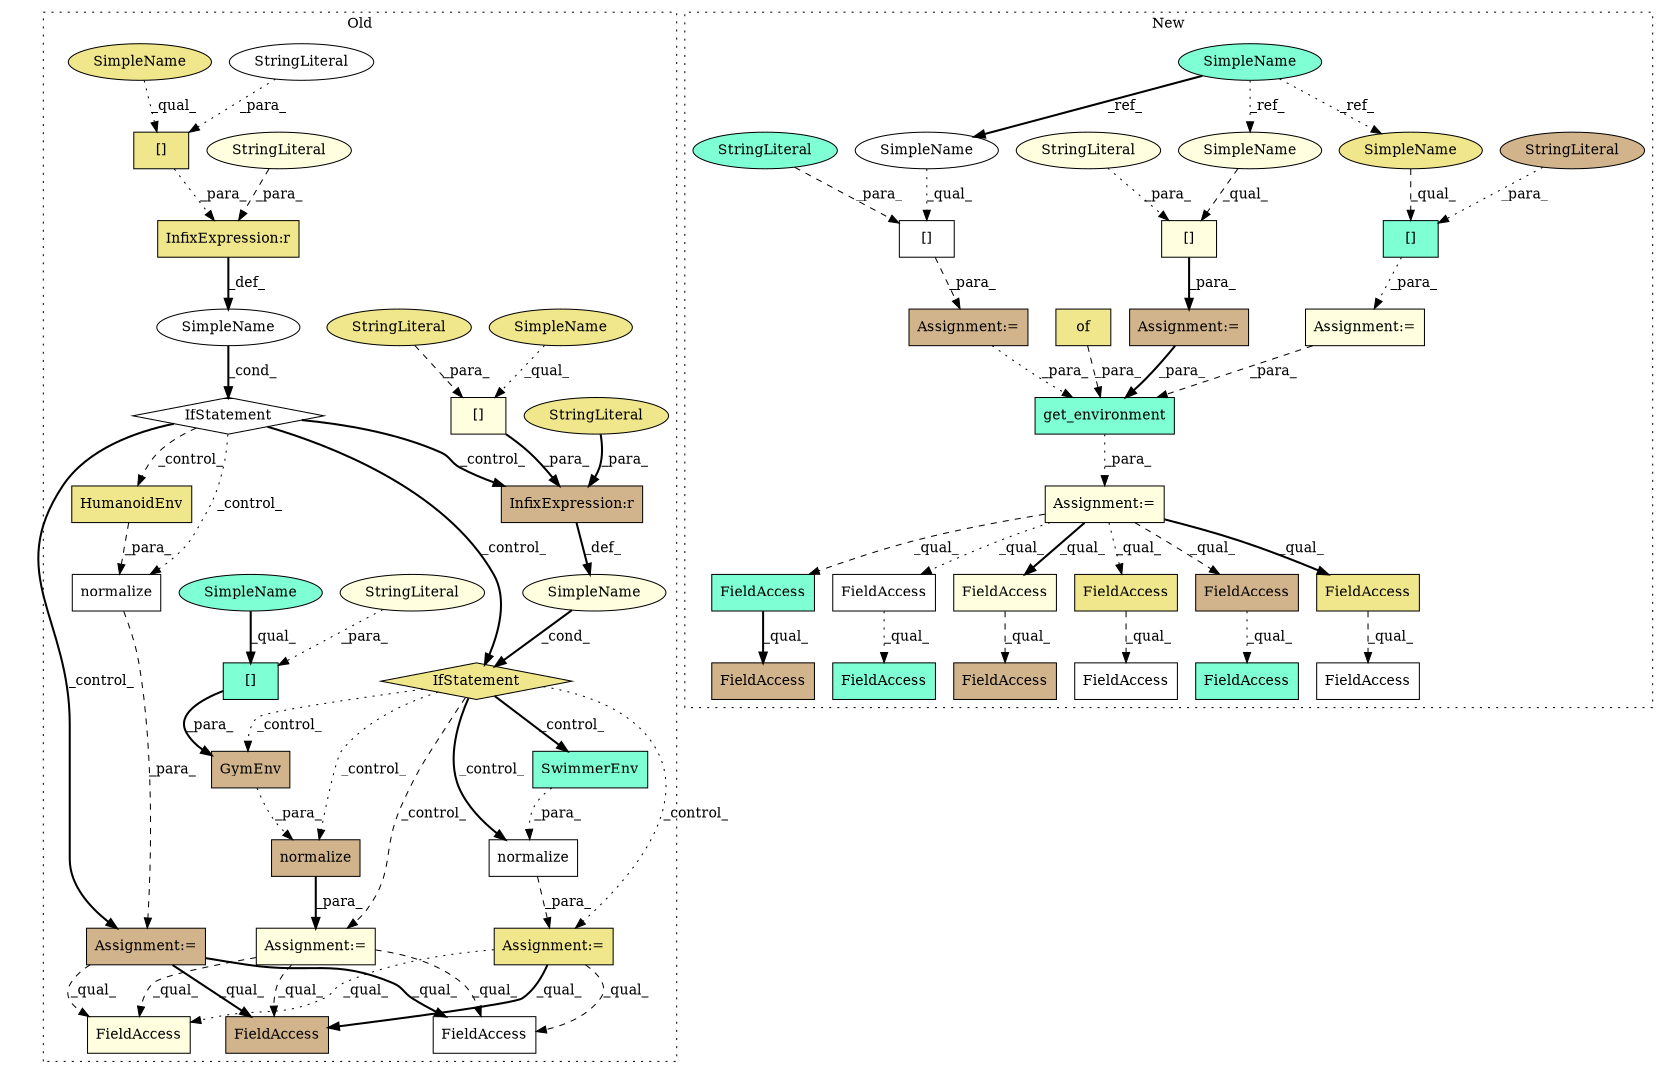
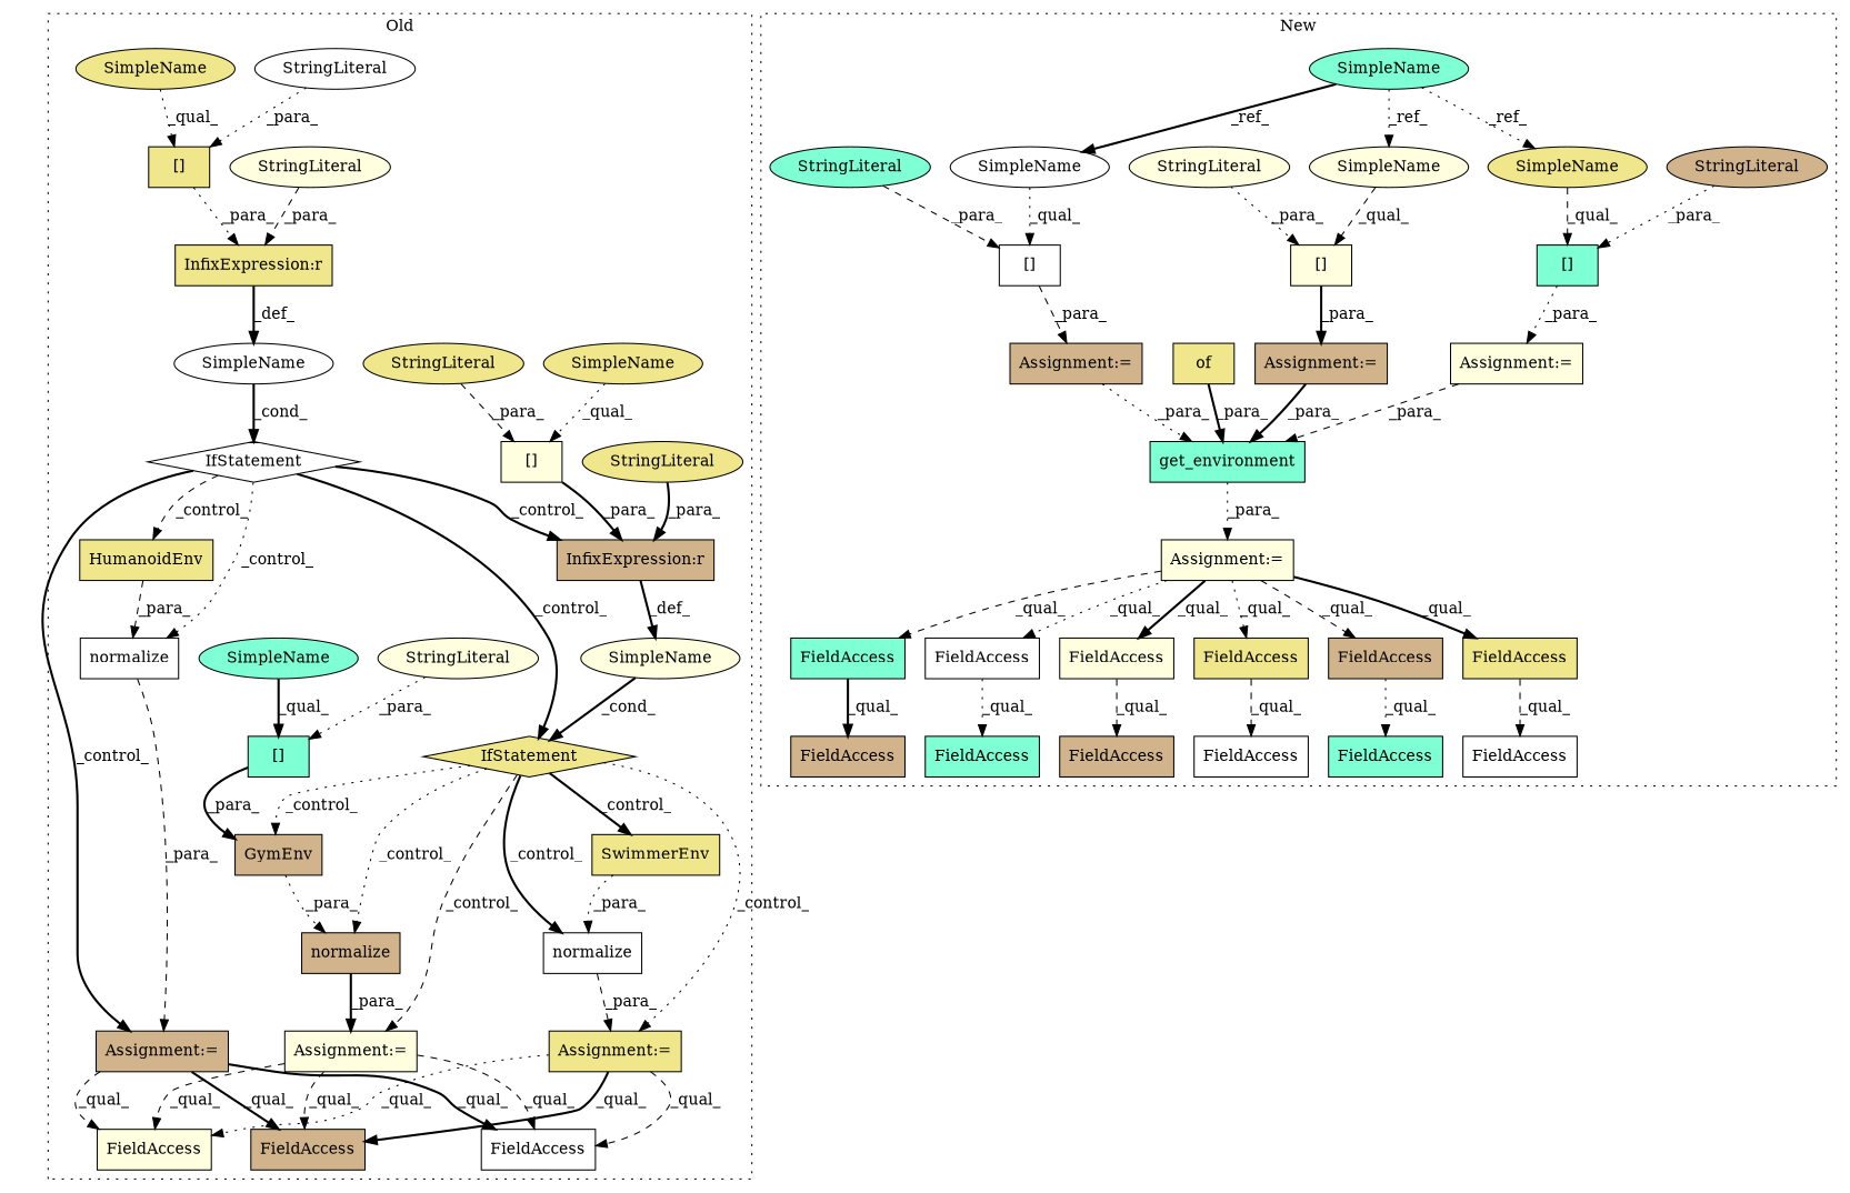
  digraph {
    node [a=22 fillcolor=khaki l=1 shape=box style=filled]
    edge [style=bold]
    n1 [a=2 fillcolor=lightyellow l="8,1" label="[]" s="2682,2700"]
    n2 [a=45 l=10 label=StringLiteral s=2690 shape=ellipse]
    n3 [a=27 fillcolor=tan l=4 label="InfixExpression:r" s=2701]
    n4 [a=42 fillcolor=white label=SimpleName shape=ellipse l=""]
    n5 [a=32 fillcolor=white l="10,1" label=normalize s="2636,2659"]
    n6 [a=45 l=15 label=StringLiteral s=2705 shape=ellipse]
    n7 [a=32 fillcolor=tan l="7,1" label=GymEnv s="2793,2819"]
    n8 [a=42 fillcolor=lightyellow label=SimpleName shape=ellipse l=""]
    n9 [a=32 fillcolor=tan l="10,1" label=normalize s="2783,2820"]
    n10 [a=2 fillcolor=aquamarine l="8,1" label="[]" s="2800,2818"]
    n11 [a=27 l=4 label="InfixExpression:r" s=2602]
    n12 [a=2 l="8,1" label="[]" s="2583,2601"]
    n13 [a=32 l=13 label=HumanoidEnv s=2646]
    n14 [a=45 fillcolor=lightyellow l=16 label=StringLiteral s=2606 shape=ellipse]
    n15 [a=45 fillcolor=white l=10 label=StringLiteral s=2591 shape=ellipse]
    n16 [a=45 fillcolor=lightyellow l=10 label=StringLiteral s=2808 shape=ellipse]
    n17 [fillcolor=lightyellow l=8 label=FieldAccess s=2885]
    n18 [a=32 fillcolor=white l="10,1" label=normalize s="2734,2756"]
    n19 [a=25 fillcolor=white l="4,2" label=IfStatement s="2579,2622" shape=diamond]
    n20 [a=7 fillcolor=lightyellow label="Assignment:=" s=2782]
    n21 [a=25 l="4,2" label=IfStatement s="2678,2720" shape=diamond]
    n22 [a=7 fillcolor=tan label="Assignment:=" s=2635]
    n23 [a=7 label="Assignment:=" s=2733]
-   n24 [a=32 fillcolor=aquamarine l=12 label=SwimmerEnv s=2744]
+   n24 [a=32 l=12 label=SwimmerEnv s=2744]
    n25 [fillcolor=tan l=8 label=FieldAccess s=3187]
    n26 [fillcolor=white l=8 label=FieldAccess s=3279]
    n27 [a=42 l=7 label=SimpleName s=2583 shape=ellipse]
    n28 [a=42 fillcolor=aquamarine l=7 label=SimpleName s=2800 shape=ellipse]
    n29 [a=42 l=7 label=SimpleName s=2682 shape=ellipse]
    n30 [a=32 l=4 label=of s=2351]
    n31 [a=7 fillcolor=lightyellow label="Assignment:=" s=2309]
    n32 [fillcolor=aquamarine l=22 label=FieldAccess s=2786]
    n33 [fillcolor=white l=27 label=FieldAccess s=2911]
    n34 [fillcolor=white l=16 label=FieldAccess s=2939]
    n35 [fillcolor=lightyellow l=16 label=FieldAccess s=2442]
    n36 [fillcolor=tan l=22 label=FieldAccess s=2442]
    n37 [l=21 label=FieldAccess s=2911]
    n38 [fillcolor=aquamarine l=22 label=FieldAccess s=2939]
    n39 [fillcolor=tan l=16 label=FieldAccess s=2786]
    n40 [l=21 label=FieldAccess s=2758]
    n41 [fillcolor=aquamarine l=21 label=FieldAccess s=2845]
    n42 [fillcolor=tan l=27 label=FieldAccess s=2845]
    n43 [fillcolor=white l=27 label=FieldAccess s=2758]
    n44 [a=7 fillcolor=lightyellow label="Assignment:=" s=2282]
    n45 [a=2 fillcolor=aquamarine l="8,1" label="[]" s="2283,2299"]
    n46 [a=42 fillcolor=aquamarine l=7 label=SimpleName s=1758 shape=ellipse]
    n47 [a=2 fillcolor=white l="8,1" label="[]" s="2225,2243"]
    n48 [a=45 fillcolor=aquamarine l=10 label=StringLiteral s=2233 shape=ellipse]
    n49 [a=2 fillcolor=lightyellow l="8,1" label="[]" s="2255,2269"]
    n50 [a=45 fillcolor=lightyellow l=6 label=StringLiteral s=2263 shape=ellipse]
    n51 [a=45 fillcolor=tan l=8 label=StringLiteral s=2291 shape=ellipse]
    n52 [a=7 fillcolor=tan label="Assignment:=" s=2224]
    n53 [a=7 fillcolor=tan label="Assignment:=" s=2254]
    n54 [a=32 fillcolor=aquamarine l="16,1" label=get_environment s="2310,2355"]
    n55 [a=42 fillcolor=lightyellow l=7 label=SimpleName s=2255 shape=ellipse]
    n56 [a=42 l=7 label=SimpleName s=2283 shape=ellipse]
    n57 [a=42 fillcolor=white l=7 label=SimpleName s=2225 shape=ellipse]
    subgraph cluster_1 {
      label=Old
      style=dotted
      n1
      n2
      n3
      n4
      n5
      n6
      n7
      n8
      n9
      n10
      n11
      n12
      n13
      n14
      n15
      n16
      n17
      n18
      n19
      n20
      n21
      n22
      n23
      n24
      n25
      n26
      n27
      n28
      n29
    }
    subgraph cluster_2 {
      label=New
      style=dotted
      n30
      n31
      n32
      n33
      n34
      n35
      n36
      n37
      n38
      n39
      n40
      n41
      n42
      n43
      n44
      n45
      n46
      n47
      n48
      n49
      n50
      n51
      n52
      n53
      n54
      n55
      n56
      n57
    }
    n1 -> n3 [label=_para_]
    n2 -> n1 [label=_para_ style=dashed]
    n3 -> n8 [label=_def_]
    n4 -> n19 [label=_cond_]
    n5 -> n22 [label=_para_ style=dashed]
    n6 -> n3 [label=_para_]
    n7 -> n9 [label=_para_ style=dotted]
    n8 -> n21 [label=_cond_]
    n9 -> n20 [label=_para_]
    n10 -> n7 [label=_para_]
    n11 -> n4 [label=_def_]
    n12 -> n11 [label=_para_ style=dotted]
    n13 -> n5 [label=_para_ style=dashed]
    n14 -> n11 [label=_para_ style=dashed]
    n15 -> n12 [label=_para_ style=dotted]
    n16 -> n10 [label=_para_ style=dotted]
    n18 -> n23 [label=_para_ style=dashed]
    n19 -> n3 [label=_control_]
    n19 -> n5 [label=_control_ style=dotted]
    n19 -> n13 [label=_control_ style=dashed]
    n19 -> n21 [label=_control_]
    n19 -> n22 [label=_control_]
    n20 -> n17 [label=_qual_ style=dashed]
    n20 -> n25 [label=_qual_ style=dashed]
    n20 -> n26 [label=_qual_ style=dashed]
    n21 -> n7 [label=_control_ style=dotted]
    n21 -> n9 [label=_control_ style=dotted]
    n21 -> n18 [label=_control_]
    n21 -> n20 [label=_control_ style=dashed]
    n21 -> n23 [label=_control_ style=dotted]
    n21 -> n24 [label=_control_]
    n22 -> n17 [label=_qual_ style=dashed]
    n22 -> n25 [label=_qual_]
    n22 -> n26 [label=_qual_]
    n23 -> n17 [label=_qual_ style=dotted]
    n23 -> n25 [label=_qual_]
    n23 -> n26 [label=_qual_ style=dashed]
    n24 -> n18 [label=_para_ style=dotted]
    n27 -> n12 [label=_qual_ style=dotted]
    n28 -> n10 [label=_qual_]
    n29 -> n1 [label=_qual_ style=dotted]
-   n30 -> n54 [label=_para_ style=dashed]
+   n30 -> n54 [label=_para_]
    n31 -> n34 [label=_qual_ style=dotted]
    n31 -> n35 [label=_qual_]
    n31 -> n37 [label=_qual_ style=dotted]
    n31 -> n39 [label=_qual_ style=dashed]
    n31 -> n40 [label=_qual_]
    n31 -> n41 [label=_qual_ style=dashed]
    n34 -> n38 [label=_qual_ style=dotted]
    n35 -> n36 [label=_qual_ style=dashed]
    n37 -> n33 [label=_qual_ style=dashed]
    n39 -> n32 [label=_qual_ style=dotted]
    n40 -> n43 [label=_qual_ style=dashed]
    n41 -> n42 [label=_qual_]
    n44 -> n54 [label=_para_ style=dashed]
    n45 -> n44 [label=_para_ style=dotted]
    n46 -> n55 [label=_ref_ style=dotted]
    n46 -> n56 [label=_ref_ style=dotted]
    n46 -> n57 [label=_ref_]
    n47 -> n52 [label=_para_ style=dashed]
    n48 -> n47 [label=_para_ style=dashed]
    n49 -> n53 [label=_para_]
    n50 -> n49 [label=_para_ style=dotted]
    n51 -> n45 [label=_para_ style=dotted]
    n52 -> n54 [label=_para_ style=dotted]
    n53 -> n54 [label=_para_]
    n54 -> n31 [label=_para_ style=dotted]
    n55 -> n49 [label=_qual_ style=dashed]
    n56 -> n45 [label=_qual_ style=dashed]
    n57 -> n47 [label=_qual_ style=dotted]
  }
